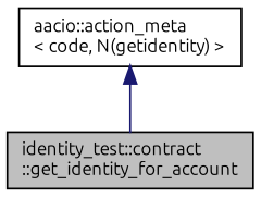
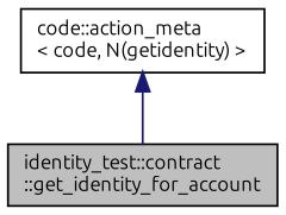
  digraph {
    fontname=Ubuntu
    node [color=black fontname=Ubuntu fontsize=10 shape=record style=filled]
    n1 [fillcolor=grey75 fontcolor=black height=0.2 label="identity_test::contract\l::get_identity_for_account" width=0.4]
-   n2 [fillcolor=white height=0.2 label="aacio::action_meta\l\< code, N(getidentity) \>" width=0.4]
+   n2 [fillcolor=white height=0.2 label="code::action_meta\l\< code, N(getidentity) \>" width=0.4]
    n2 -> n1 [color=midnightblue dir=back fontname=Ubuntu fontsize=10 labelfontname=Helvetica labelfontsize=10 style=solid]
  }
